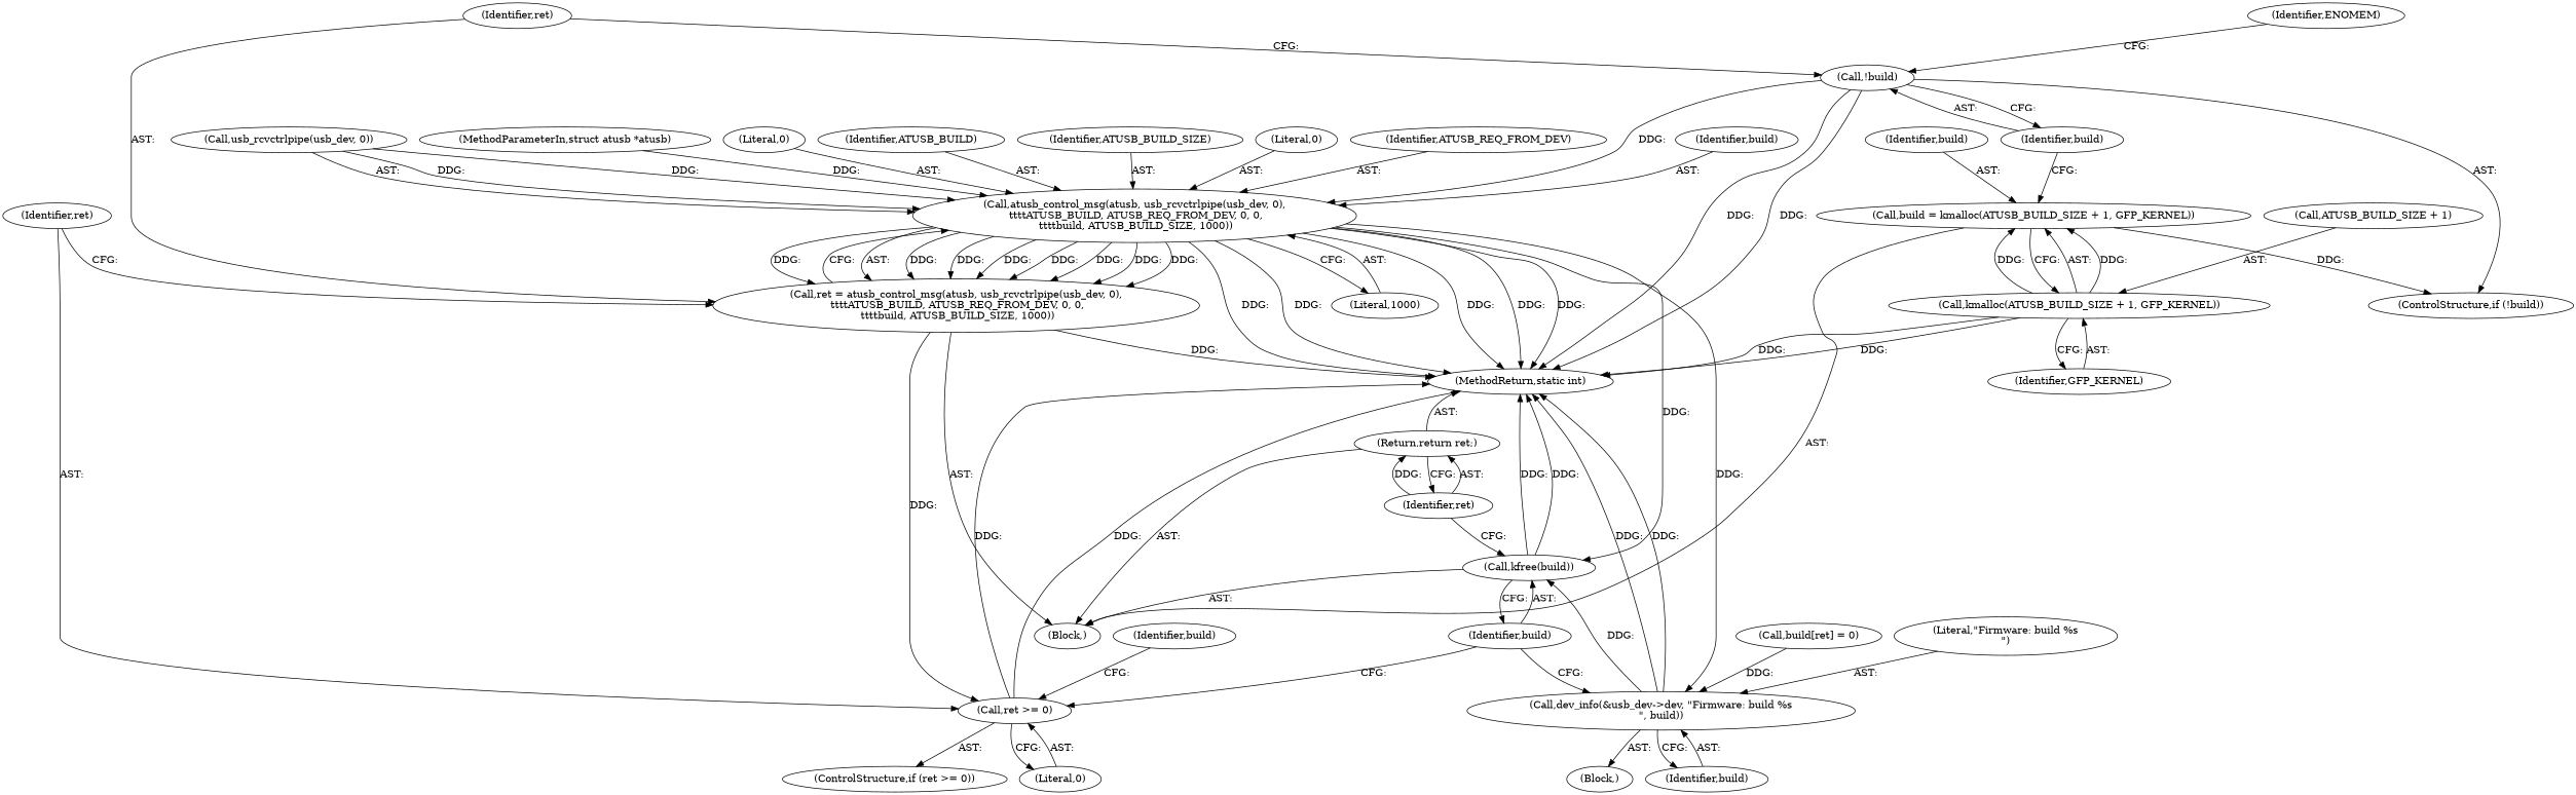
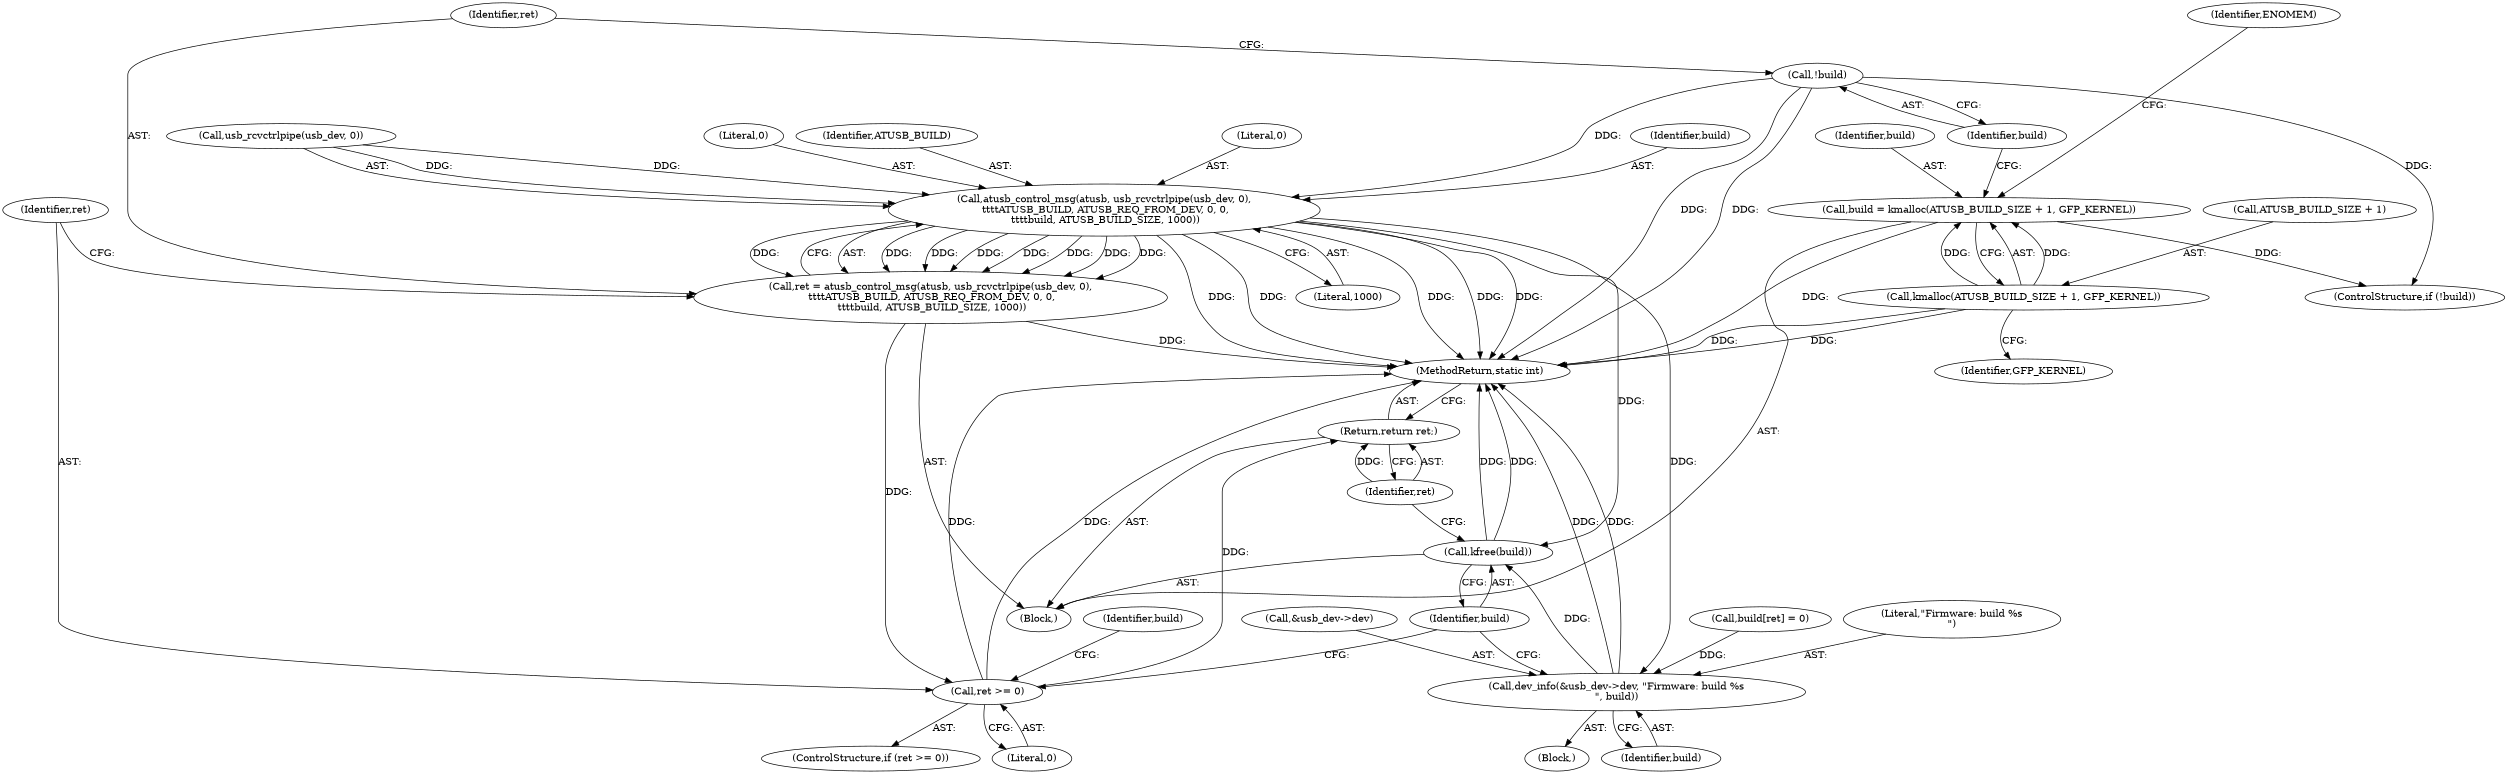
  digraph {
    n1 [label="(Call,!build)"]
    n2 [label="(Call,atusb_control_msg(atusb, usb_rcvctrlpipe(usb_dev, 0),\n \t\t\t\tATUSB_BUILD, ATUSB_REQ_FROM_DEV, 0, 0,\n \t\t\t\tbuild, ATUSB_BUILD_SIZE, 1000))"]
    n3 [label="(MethodReturn,static int)"]
    n4 [label="(Identifier,build)"]
    n5 [label="(ControlStructure,if (!build))"]
    n6 [label="(Call,ret = atusb_control_msg(atusb, usb_rcvctrlpipe(usb_dev, 0),\n \t\t\t\tATUSB_BUILD, ATUSB_REQ_FROM_DEV, 0, 0,\n \t\t\t\tbuild, ATUSB_BUILD_SIZE, 1000))"]
    n7 [label="(Call,dev_info(&usb_dev->dev, \"Firmware: build %s\n\", build))"]
    n8 [label="(Call,kfree(build))"]
    n9 [label="(Literal,1000)"]
    n10 [label="(Return,return ret;)"]
    n11 [label="(Call,build = kmalloc(ATUSB_BUILD_SIZE + 1, GFP_KERNEL))"]
    n12 [label="(Call,kmalloc(ATUSB_BUILD_SIZE + 1, GFP_KERNEL))"]
    n13 [label="(Block,)"]
    n14 [label="(Identifier,GFP_KERNEL)"]
    n15 [label="(Call,ret >= 0)"]
    n16 [label="(Block,)"]
    n17 [label="(Identifier,build)"]
    n18 [label="(Identifier,build)"]
    n19 [label="(ControlStructure,if (ret >= 0))"]
    n20 [label="(Literal,0)"]
    n21 [label="(Identifier,ret)"]
    n22 [label="(Identifier,ENOMEM)"]
    n23 [label="(Identifier,ATUSB_BUILD)"]
    n24 [label="(Identifier,build)"]
    n25 [label="(Identifier,ret)"]
-   n26 [label="(Identifier,ATUSB_BUILD_SIZE)"]
    n27 [label="(Call,build[ret] = 0)"]
    n28 [label="(Call,ATUSB_BUILD_SIZE + 1)"]
    n29 [label="(Literal,0)"]
    n30 [label="(Identifier,ret)"]
-   n31 [label="(Identifier,ATUSB_REQ_FROM_DEV)"]
    n32 [label="(Identifier,build)"]
    n33 [label="(Call,usb_rcvctrlpipe(usb_dev, 0))"]
    n34 [label="(Identifier,build)"]
    n35 [label="(Literal,\"Firmware: build %s\n\")"]
-   n36 [label="(MethodParameterIn,struct atusb *atusb)"]
+   n37 [label="(Call,&usb_dev->dev)"]
    n38 [label="(Literal,0)"]
    n1 -> n2 [label="DDG: "]
    n1 -> n3 [label="DDG: "]
    n1 -> n3 [label="DDG: "]
    n1 -> n4 [label="CFG: "]
-   n1 -> n5 [label="AST: "]
+   n1 -> n5 [label="DDG: "]
    n2 -> n3 [label="DDG: "]
    n2 -> n3 [label="DDG: "]
    n2 -> n3 [label="DDG: "]
    n2 -> n3 [label="DDG: "]
    n2 -> n3 [label="DDG: "]
    n2 -> n6 [label="AST: "]
    n2 -> n6 [label="DDG: "]
    n2 -> n6 [label="DDG: "]
    n2 -> n6 [label="DDG: "]
    n2 -> n6 [label="DDG: "]
    n2 -> n6 [label="DDG: "]
    n2 -> n6 [label="DDG: "]
    n2 -> n6 [label="DDG: "]
    n2 -> n6 [label="DDG: "]
    n2 -> n7 [label="DDG: "]
    n2 -> n8 [label="DDG: "]
    n2 -> n9 [label="CFG: "]
+   n3 -> n10 [label="CFG: "]
    n4 -> n1 [label="AST: "]
    n4 -> n11 [label="CFG: "]
    n6 -> n2 [label="CFG: "]
    n6 -> n3 [label="DDG: "]
    n6 -> n13 [label="AST: "]
    n6 -> n15 [label="DDG: "]
    n7 -> n3 [label="DDG: "]
    n7 -> n3 [label="DDG: "]
    n7 -> n8 [label="DDG: "]
    n7 -> n16 [label="AST: "]
    n7 -> n17 [label="CFG: "]
    n8 -> n3 [label="DDG: "]
    n8 -> n3 [label="DDG: "]
    n8 -> n13 [label="AST: "]
    n8 -> n18 [label="CFG: "]
    n9 -> n2 [label="AST: "]
    n10 -> n3 [label="AST: "]
    n10 -> n13 [label="AST: "]
    n10 -> n21 [label="CFG: "]
+   n11 -> n3 [label="DDG: "]
    n11 -> n5 [label="DDG: "]
    n11 -> n12 [label="CFG: "]
    n11 -> n13 [label="AST: "]
    n12 -> n3 [label="DDG: "]
    n12 -> n3 [label="DDG: "]
    n12 -> n11 [label="AST: "]
    n12 -> n11 [label="DDG: "]
    n12 -> n11 [label="DDG: "]
    n12 -> n14 [label="CFG: "]
-   n14 -> n12 [label="AST: "]
    n15 -> n3 [label="DDG: "]
    n15 -> n3 [label="DDG: "]
+   n15 -> n10 [label="DDG: "]
    n15 -> n19 [label="AST: "]
    n15 -> n20 [label="CFG: "]
    n17 -> n7 [label="AST: "]
    n18 -> n7 [label="CFG: "]
    n18 -> n8 [label="AST: "]
    n18 -> n15 [label="CFG: "]
    n20 -> n15 [label="AST: "]
    n21 -> n8 [label="CFG: "]
    n21 -> n10 [label="AST: "]
    n21 -> n10 [label="DDG: "]
-   n22 -> n1 [label="CFG: "]
+   n22 -> n11 [label="CFG: "]
    n23 -> n2 [label="AST: "]
    n24 -> n15 [label="CFG: "]
    n25 -> n6 [label="CFG: "]
    n25 -> n15 [label="AST: "]
-   n26 -> n2 [label="AST: "]
    n27 -> n7 [label="DDG: "]
    n28 -> n12 [label="AST: "]
    n29 -> n2 [label="AST: "]
    n30 -> n1 [label="CFG: "]
    n30 -> n6 [label="AST: "]
-   n31 -> n2 [label="AST: "]
    n32 -> n2 [label="AST: "]
    n33 -> n2 [label="AST: "]
    n33 -> n2 [label="DDG: "]
    n33 -> n2 [label="DDG: "]
    n34 -> n11 [label="AST: "]
    n35 -> n7 [label="AST: "]
-   n36 -> n2 [label="DDG: "]
+   n37 -> n7 [label="AST: "]
    n38 -> n2 [label="AST: "]
  }
